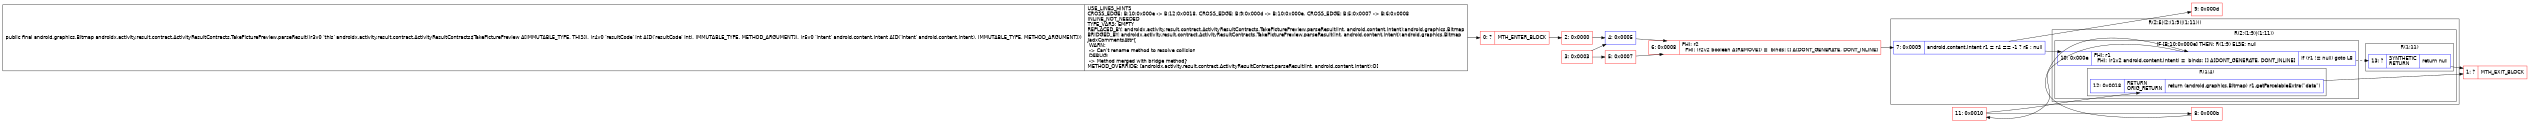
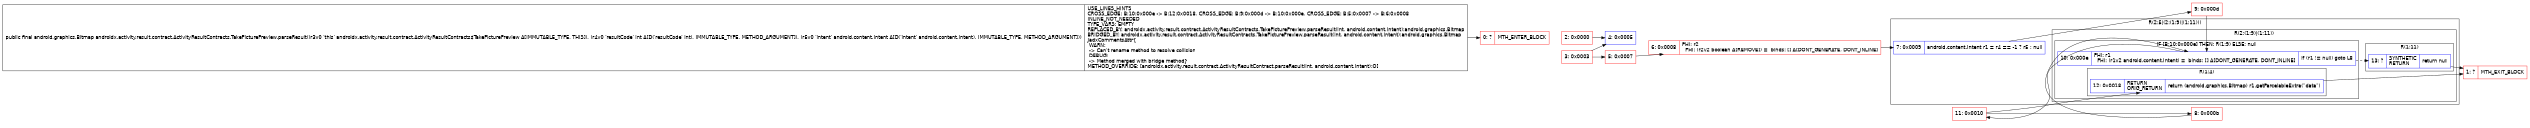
  digraph {
    fontname="DejaVu Sans"
    rankdir=LR
    node [color=red fontname="DejaVu Sans" shape=record]
    edge [fontname="DejaVu Sans"]
    n1 [color=blue label="{12\:\ 0x0018|RETURN\lORIG_RETURN\l|return (android.graphics.Bitmap) r1.getParcelableExtra(\"data\")\l}"]
    n2 [color=blue label="{10\:\ 0x000e|PHI: r1 \l  PHI: (r1v2 android.content.Intent) =  binds: [] A[DONT_GENERATE, DONT_INLINE]\l|if (r1 != null) goto L8\l}"]
    n3 [color=blue label="{13\:\ ?|SYNTHETIC\lRETURN\l|return null\l}"]
    n4 [color=blue label="{7\:\ 0x0009|android.content.Intent r1 = r4 == \-1 ? r5 : null\l}"]
    n5 [label="{1\:\ ?|MTH_EXIT_BLOCK\l}"]
    n6 [label="{11\:\ 0x0010}"]
    n7 [label="{9\:\ 0x000d}"]
    n8 [label="{8\:\ 0x000b}"]
    n9 [label="{0\:\ ?|MTH_ENTER_BLOCK\l}"]
    n10 [label="{2\:\ 0x0000}"]
    n11 [color=blue label="{4\:\ 0x0005}"]
    n12 [label="{3\:\ 0x0003}"]
    n13 [label="{5\:\ 0x0007}"]
    n14 [label="{6\:\ 0x0008|PHI: r2 \l  PHI: (r2v2 boolean A[REMOVE]) =  binds: [] A[DONT_GENERATE, DONT_INLINE]\l}"]
    n15 [label="{public final android.graphics.Bitmap androidx.activity.result.contract.ActivityResultContracts.TakePicturePreview.parseResult((r3v0 'this' androidx.activity.result.contract.ActivityResultContracts$TakePicturePreview A[IMMUTABLE_TYPE, THIS]), (r4v0 'resultCode' int A[D('resultCode' int), IMMUTABLE_TYPE, METHOD_ARGUMENT]), (r5v0 'intent' android.content.Intent A[D('intent' android.content.Intent), IMMUTABLE_TYPE, METHOD_ARGUMENT]))  | USE_LINES_HINTS\lCROSS_EDGE: B:10:0x000e \-\> B:12:0x0018, CROSS_EDGE: B:9:0x000d \-\> B:10:0x000e, CROSS_EDGE: B:5:0x0007 \-\> B:6:0x0008\lINLINE_NOT_NEEDED\lTYPE_VARS: EMPTY\lREPLACED_BY: androidx.activity.result.contract.ActivityResultContracts.TakePicturePreview.parseResult(int, android.content.Intent):android.graphics.Bitmap\lBRIDGED_BY: androidx.activity.result.contract.ActivityResultContracts.TakePicturePreview.parseResult(int, android.content.Intent):android.graphics.Bitmap\lJadxCommentsAttr\{\l WARN: \l \-\> Can't rename method to resolve collision\l DEBUG: \l \-\> Method merged with bridge method\}\lMETHOD_OVERRIDE: [androidx.activity.result.contract.ActivityResultContract.parseResult(int, android.content.Intent):O]\l}" color=""]
    subgraph cluster_1 {
      label="R(2:5|(2:(1:9)|(1:11)))"
      n4
      subgraph cluster_2 {
        label="R(2:(1:9)|(1:11))"
        subgraph cluster_3 {
          label="IF [B:10:0x000e] THEN: R(1:9) ELSE: null"
          n2
          subgraph cluster_4 {
            label="R(1:4)"
            n1
          }
        }
        subgraph cluster_5 {
          label="R(1:11)"
          n3
        }
      }
    }
    n1 -> n5
    n2 -> n3 [style=dashed]
    n2 -> n6
    n3 -> n5
    n4 -> n7
    n6 -> n1
    n6 -> n8
-   n4 -> n2
+   n7 -> n2
    n8 -> n2
-   n9 -> n10
    n10 -> n11
-   n11 -> n14
    n12 -> n11
    n12 -> n13
    n13 -> n14
    n14 -> n4
    n15 -> n9
  }
